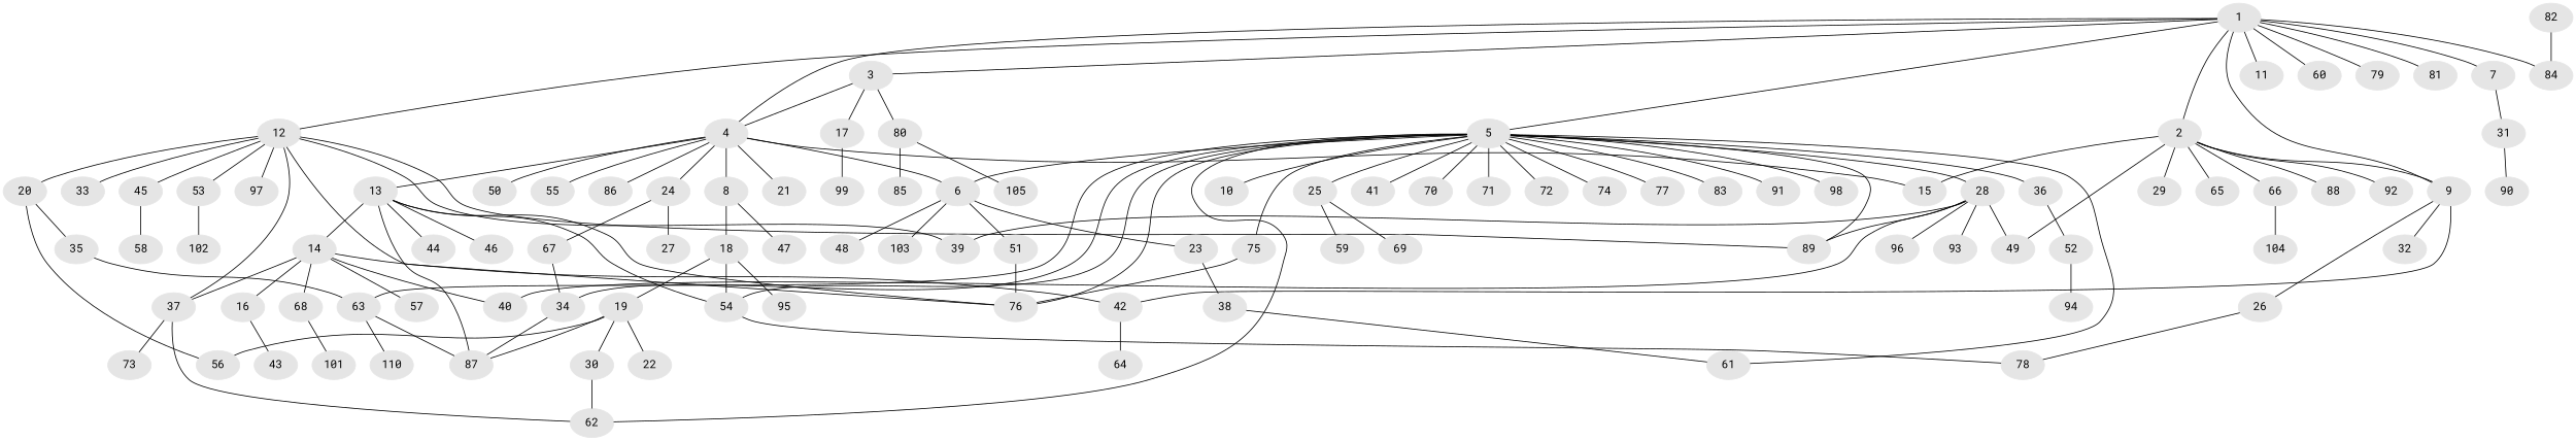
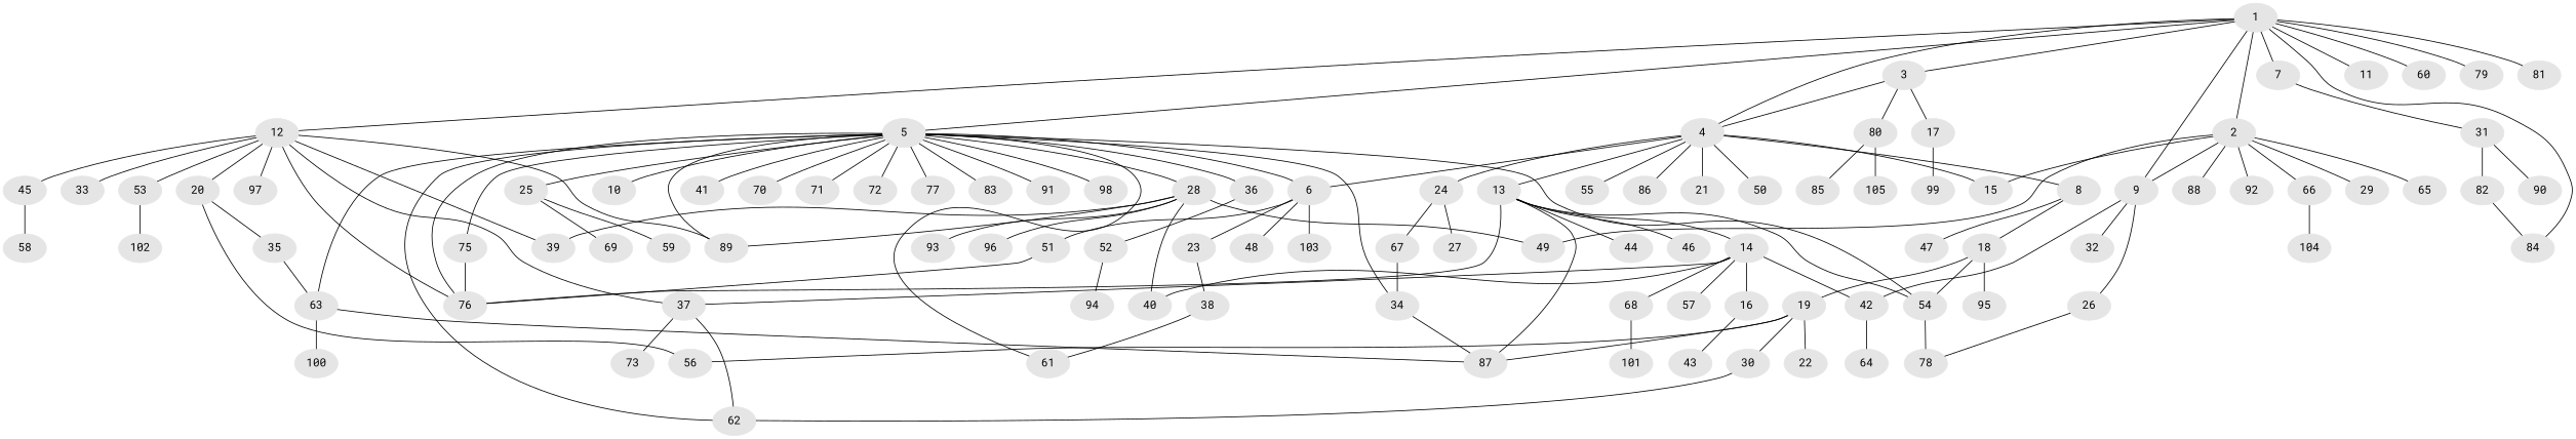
  graph {
    fontname="Roboto Mono"
    node [color=gray90 fontname="Roboto Mono" style=filled]
    edge [fontname="Roboto Mono"]
    1
    2
    3
    4
    5
    7
    9
    11
    12
    60
    79
    81
    84
    15
    29
    49
    65
    66
    88
    92
    17
    80
    6
    8
    13
    21
    24
    50
    55
    86
    10
    25
    28
    34
    36
    41
    54
    62
    63
    70
    71
    72
-   74
    75
    76
    77
    83
    89
    91
    98
    61
    31
    26
    32
    42
    20
    33
    37
    39
    45
    53
    97
    104
    99
    85
    105
    23
    48
    51
    103
    18
    47
    87
    14
    44
    46
    27
    67
    59
    69
    40
    93
    96
    52
    78
-   100 [label=110]
+   100
    38
    82
    90
    19
    95
    64
    56
    35
    73
    58
    102
    16
    57
    68
    43
    101
    22
    30
    94
    1 -- 2
    1 -- 3
    1 -- 4
    1 -- 5
    1 -- 7
    1 -- 9
    1 -- 11
    1 -- 12
    1 -- 60
    1 -- 79
    1 -- 81
    1 -- 84
    2 -- 9
    2 -- 15
    2 -- 29
    2 -- 49
    2 -- 65
    2 -- 66
    2 -- 88
    2 -- 92
    3 -- 4
    3 -- 17
    3 -- 80
    4 -- 15
    4 -- 6
    4 -- 8
    4 -- 13
    4 -- 21
    4 -- 24
    4 -- 50
    4 -- 55
    4 -- 86
    5 -- 6
    5 -- 10
    5 -- 25
    5 -- 28
    5 -- 34
    5 -- 36
    5 -- 41
    5 -- 54
    5 -- 62
    5 -- 63
    5 -- 70
    5 -- 71
    5 -- 72
-   5 -- 74
    5 -- 75
    5 -- 76
    5 -- 77
    5 -- 83
    5 -- 89
    5 -- 91
    5 -- 98
    5 -- 61
    7 -- 31
    9 -- 26
    9 -- 32
    9 -- 42
    12 -- 76
    12 -- 89
    12 -- 20
    12 -- 33
    12 -- 37
    12 -- 39
    12 -- 45
    12 -- 53
    12 -- 97
    66 -- 104
    17 -- 99
    80 -- 85
    80 -- 105
    6 -- 23
    6 -- 48
    6 -- 51
    6 -- 103
    8 -- 18
    8 -- 47
    13 -- 54
    13 -- 76
    13 -- 87
    13 -- 14
    13 -- 44
    13 -- 46
    24 -- 27
    24 -- 67
    25 -- 59
    25 -- 69
    28 -- 49
    28 -- 89
    28 -- 39
    28 -- 40
    28 -- 93
    28 -- 96
    34 -- 87
    36 -- 52
    54 -- 78
    63 -- 87
    63 -- 100
    75 -- 76
+   31 -- 82
    31 -- 90
    26 -- 78
    42 -- 64
    20 -- 56
    20 -- 35
    37 -- 62
    37 -- 73
    45 -- 58
    53 -- 102
    23 -- 38
    51 -- 76
    18 -- 54
    18 -- 19
    18 -- 95
    14 -- 42
    14 -- 37
    14 -- 40
    14 -- 16
    14 -- 57
    14 -- 68
    67 -- 34
    52 -- 94
    38 -- 61
    82 -- 84
    19 -- 87
    19 -- 56
    19 -- 22
    19 -- 30
    35 -- 63
    16 -- 43
    68 -- 101
    30 -- 62
  }
